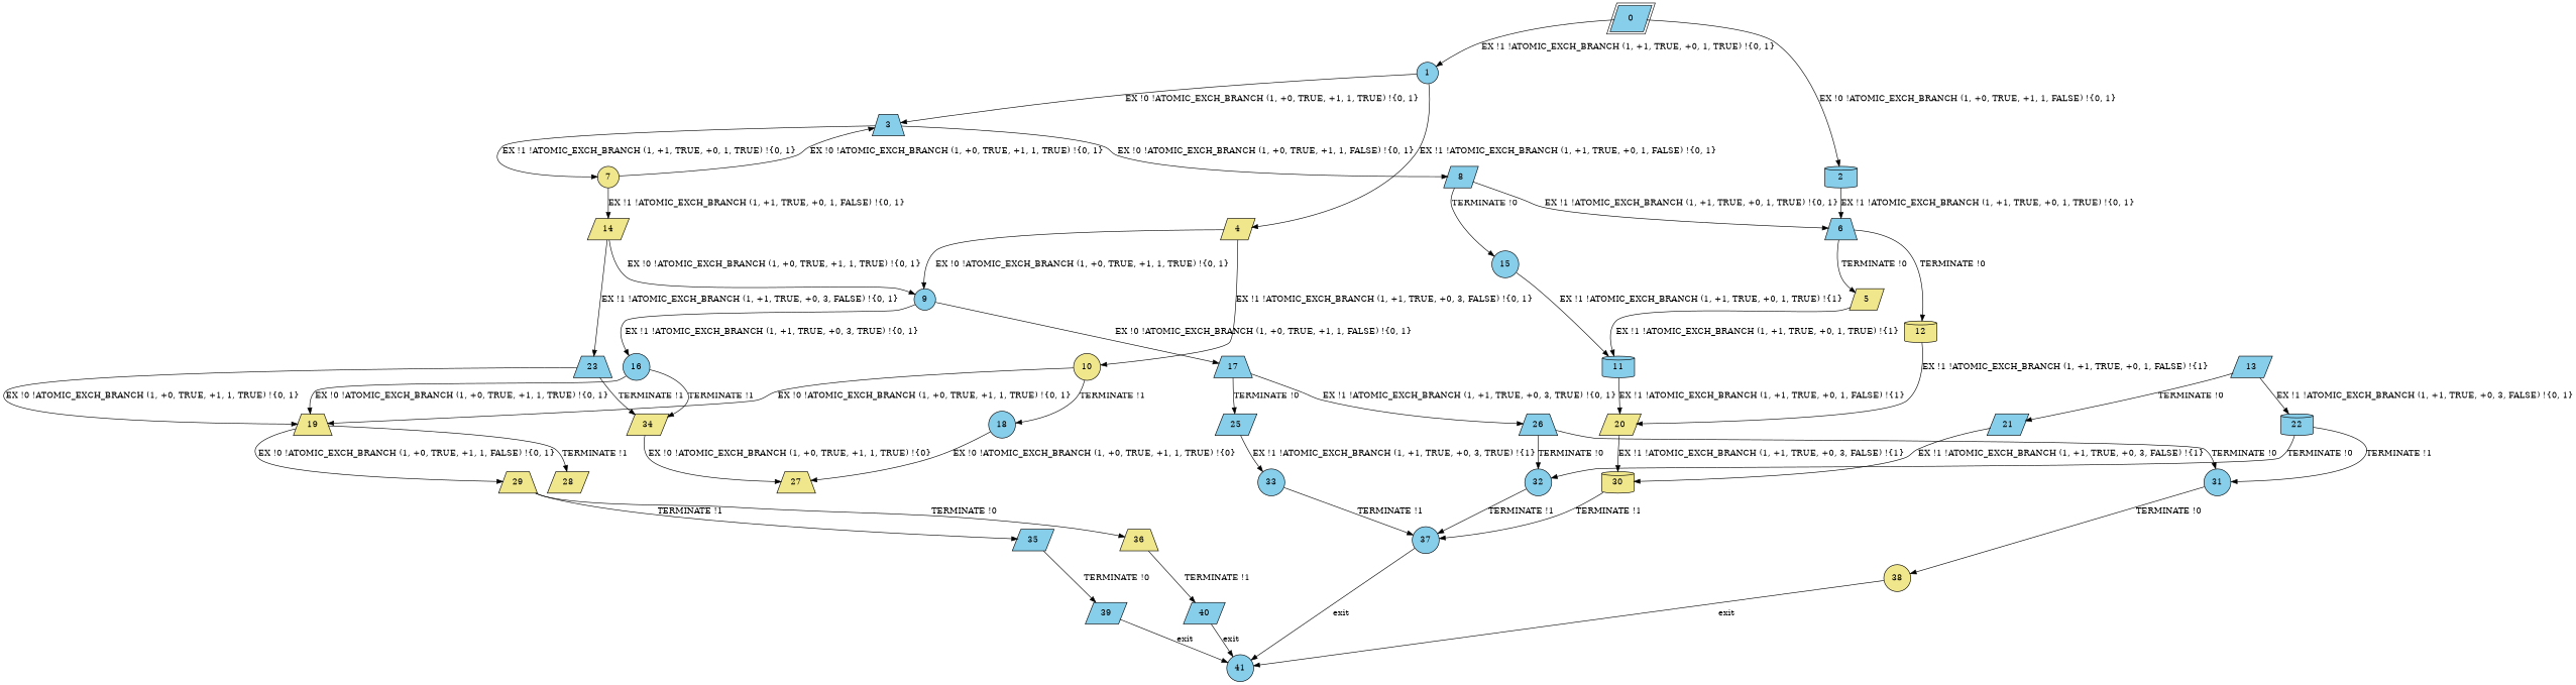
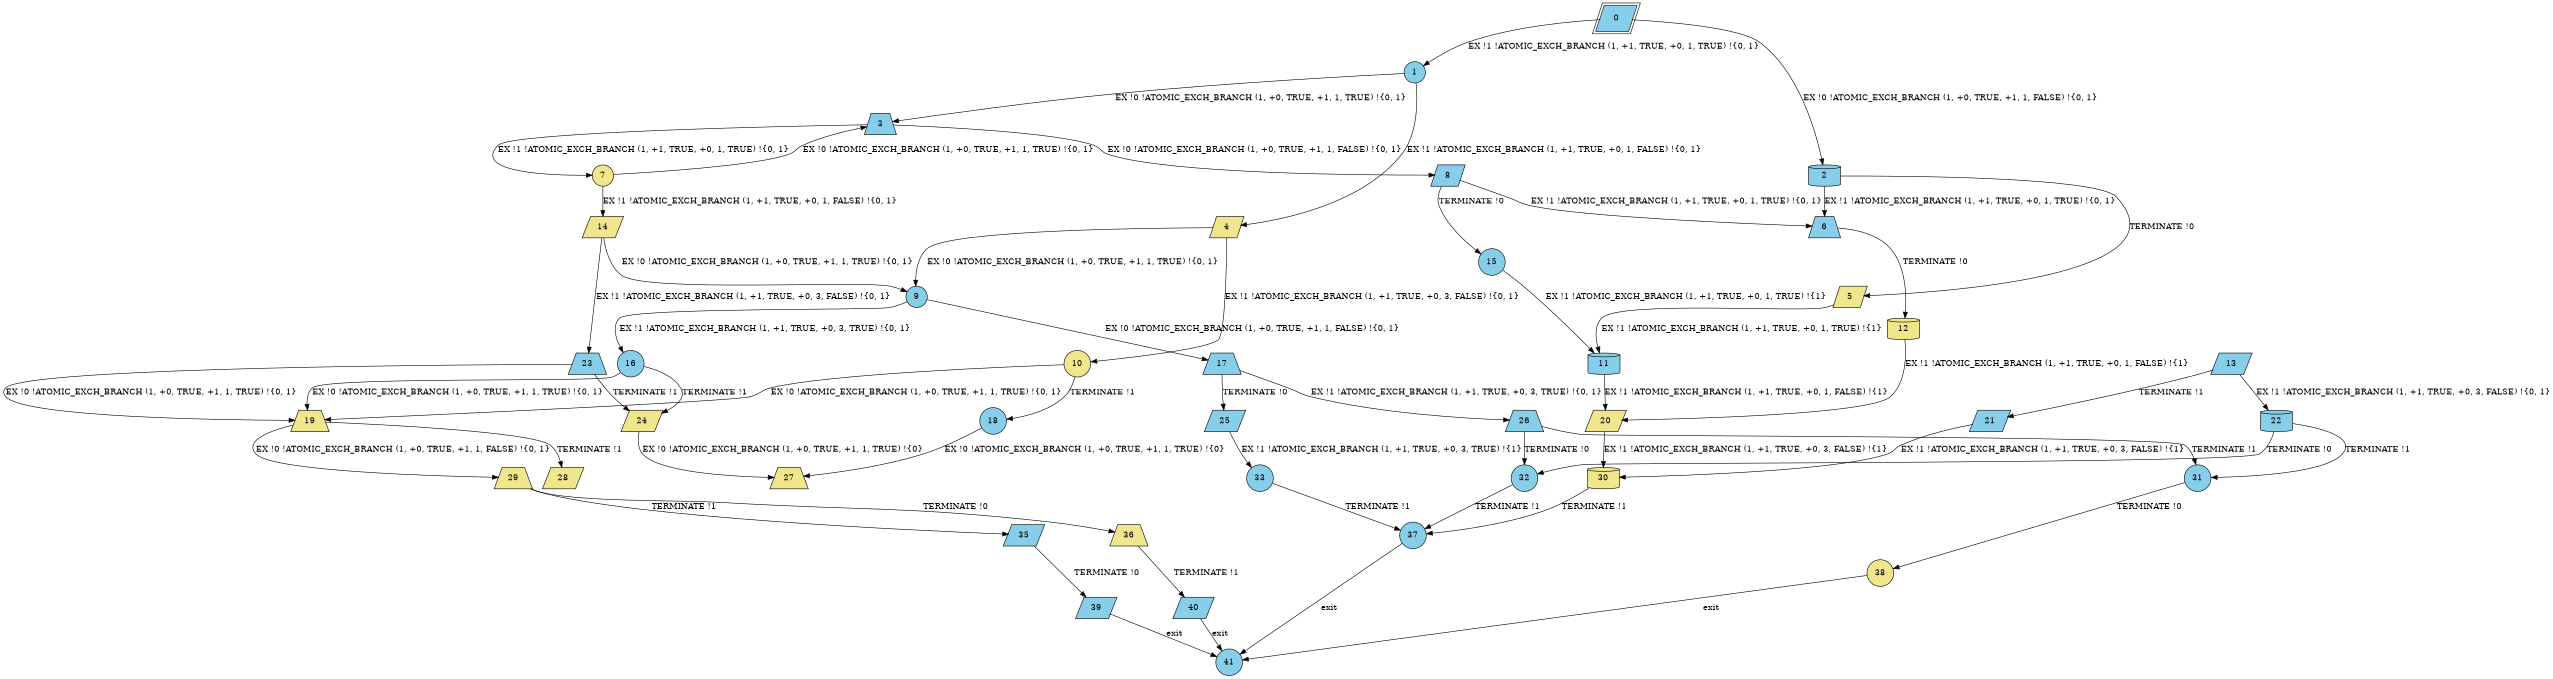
  digraph {
    node [fillcolor=skyblue shape=parallelogram style=filled]
    0 [peripheries=2]
    1 [shape=circle]
    2 [shape=cylinder]
    3 [shape=trapezium]
    4 [fillcolor=khaki]
    5 [fillcolor=khaki]
    6 [shape=trapezium]
    7 [fillcolor=khaki shape=circle]
    8
    9 [shape=circle]
    10 [fillcolor=khaki shape=circle]
    11 [shape=cylinder]
    12 [fillcolor=khaki shape=cylinder]
    14 [fillcolor=khaki]
    15 [shape=circle]
    16 [shape=circle]
    17 [shape=trapezium]
    18 [shape=circle]
    19 [fillcolor=khaki shape=trapezium]
    20 [fillcolor=khaki]
    13
    21
    22 [shape=cylinder]
    23 [shape=trapezium]
-   24 [fillcolor=khaki label=34]
+   24 [fillcolor=khaki]
    25
    26 [shape=trapezium]
    27 [fillcolor=khaki shape=trapezium]
    28 [fillcolor=khaki]
    29 [fillcolor=khaki shape=trapezium]
    30 [fillcolor=khaki shape=cylinder]
    31 [shape=circle]
    32 [shape=circle]
    33 [shape=circle]
    35
    36 [fillcolor=khaki shape=trapezium]
    37 [shape=circle]
    38 [fillcolor=khaki shape=circle]
    39
    40
    41 [shape=circle]
    0 -> 1 [label="EX !1 !ATOMIC_EXCH_BRANCH (1, +1, TRUE, +0, 1, TRUE) !{0, 1}"]
    0 -> 2 [label="EX !0 !ATOMIC_EXCH_BRANCH (1, +0, TRUE, +1, 1, FALSE) !{0, 1}"]
    1 -> 3 [label="EX !0 !ATOMIC_EXCH_BRANCH (1, +0, TRUE, +1, 1, TRUE) !{0, 1}"]
    1 -> 4 [label="EX !1 !ATOMIC_EXCH_BRANCH (1, +1, TRUE, +0, 1, FALSE) !{0, 1}"]
-   6 -> 5 [label="TERMINATE !0"]
+   2 -> 5 [label="TERMINATE !0"]
    2 -> 6 [label="EX !1 !ATOMIC_EXCH_BRANCH (1, +1, TRUE, +0, 1, TRUE) !{0, 1}"]
    3 -> 7 [label="EX !1 !ATOMIC_EXCH_BRANCH (1, +1, TRUE, +0, 1, TRUE) !{0, 1}"]
    3 -> 8 [label="EX !0 !ATOMIC_EXCH_BRANCH (1, +0, TRUE, +1, 1, FALSE) !{0, 1}"]
    4 -> 9 [label="EX !0 !ATOMIC_EXCH_BRANCH (1, +0, TRUE, +1, 1, TRUE) !{0, 1}"]
    4 -> 10 [label="EX !1 !ATOMIC_EXCH_BRANCH (1, +1, TRUE, +0, 3, FALSE) !{0, 1}"]
    5 -> 11 [label="EX !1 !ATOMIC_EXCH_BRANCH (1, +1, TRUE, +0, 1, TRUE) !{1}"]
    6 -> 12 [label="TERMINATE !0"]
    7 -> 3 [label="EX !0 !ATOMIC_EXCH_BRANCH (1, +0, TRUE, +1, 1, TRUE) !{0, 1}"]
    7 -> 14 [label="EX !1 !ATOMIC_EXCH_BRANCH (1, +1, TRUE, +0, 1, FALSE) !{0, 1}"]
    8 -> 6 [label="EX !1 !ATOMIC_EXCH_BRANCH (1, +1, TRUE, +0, 1, TRUE) !{0, 1}"]
    8 -> 15 [label="TERMINATE !0"]
    9 -> 16 [label="EX !1 !ATOMIC_EXCH_BRANCH (1, +1, TRUE, +0, 3, TRUE) !{0, 1}"]
    9 -> 17 [label="EX !0 !ATOMIC_EXCH_BRANCH (1, +0, TRUE, +1, 1, FALSE) !{0, 1}"]
    10 -> 18 [label="TERMINATE !1"]
    10 -> 19 [label="EX !0 !ATOMIC_EXCH_BRANCH (1, +0, TRUE, +1, 1, TRUE) !{0, 1}"]
    11 -> 20 [label="EX !1 !ATOMIC_EXCH_BRANCH (1, +1, TRUE, +0, 1, FALSE) !{1}"]
    12 -> 20 [label="EX !1 !ATOMIC_EXCH_BRANCH (1, +1, TRUE, +0, 1, FALSE) !{1}"]
    14 -> 9 [label="EX !0 !ATOMIC_EXCH_BRANCH (1, +0, TRUE, +1, 1, TRUE) !{0, 1}"]
    14 -> 23 [label="EX !1 !ATOMIC_EXCH_BRANCH (1, +1, TRUE, +0, 3, FALSE) !{0, 1}"]
    15 -> 11 [label="EX !1 !ATOMIC_EXCH_BRANCH (1, +1, TRUE, +0, 1, TRUE) !{1}"]
    16 -> 19 [label="EX !0 !ATOMIC_EXCH_BRANCH (1, +0, TRUE, +1, 1, TRUE) !{0, 1}"]
    16 -> 24 [label="TERMINATE !1"]
    17 -> 25 [label="TERMINATE !0"]
    17 -> 26 [label="EX !1 !ATOMIC_EXCH_BRANCH (1, +1, TRUE, +0, 3, TRUE) !{0, 1}"]
    18 -> 27 [label="EX !0 !ATOMIC_EXCH_BRANCH (1, +0, TRUE, +1, 1, TRUE) !{0}"]
    19 -> 28 [label="TERMINATE !1"]
    19 -> 29 [label="EX !0 !ATOMIC_EXCH_BRANCH (1, +0, TRUE, +1, 1, FALSE) !{0, 1}"]
    20 -> 30 [label="EX !1 !ATOMIC_EXCH_BRANCH (1, +1, TRUE, +0, 3, FALSE) !{1}"]
-   13 -> 21 [label="TERMINATE !0"]
+   13 -> 21 [label="TERMINATE !1"]
    13 -> 22 [label="EX !1 !ATOMIC_EXCH_BRANCH (1, +1, TRUE, +0, 3, FALSE) !{0, 1}"]
    21 -> 30 [label="EX !1 !ATOMIC_EXCH_BRANCH (1, +1, TRUE, +0, 3, FALSE) !{1}"]
    22 -> 31 [label="TERMINATE !1"]
    22 -> 32 [label="TERMINATE !0"]
    23 -> 19 [label="EX !0 !ATOMIC_EXCH_BRANCH (1, +0, TRUE, +1, 1, TRUE) !{0, 1}"]
    23 -> 24 [label="TERMINATE !1"]
    24 -> 27 [label="EX !0 !ATOMIC_EXCH_BRANCH (1, +0, TRUE, +1, 1, TRUE) !{0}"]
    25 -> 33 [label="EX !1 !ATOMIC_EXCH_BRANCH (1, +1, TRUE, +0, 3, TRUE) !{1}"]
-   26 -> 31 [label="TERMINATE !0"]
+   26 -> 31 [label="TERMINATE !1"]
    26 -> 32 [label="TERMINATE !0"]
    29 -> 35 [label="TERMINATE !1"]
    29 -> 36 [label="TERMINATE !0"]
    30 -> 37 [label="TERMINATE !1"]
    31 -> 38 [label="TERMINATE !0"]
    32 -> 37 [label="TERMINATE !1"]
    33 -> 37 [label="TERMINATE !1"]
    35 -> 39 [label="TERMINATE !0"]
    36 -> 40 [label="TERMINATE !1"]
    37 -> 41 [label=exit]
    38 -> 41 [label=exit]
    39 -> 41 [label=exit]
    40 -> 41 [label=exit]
  }
